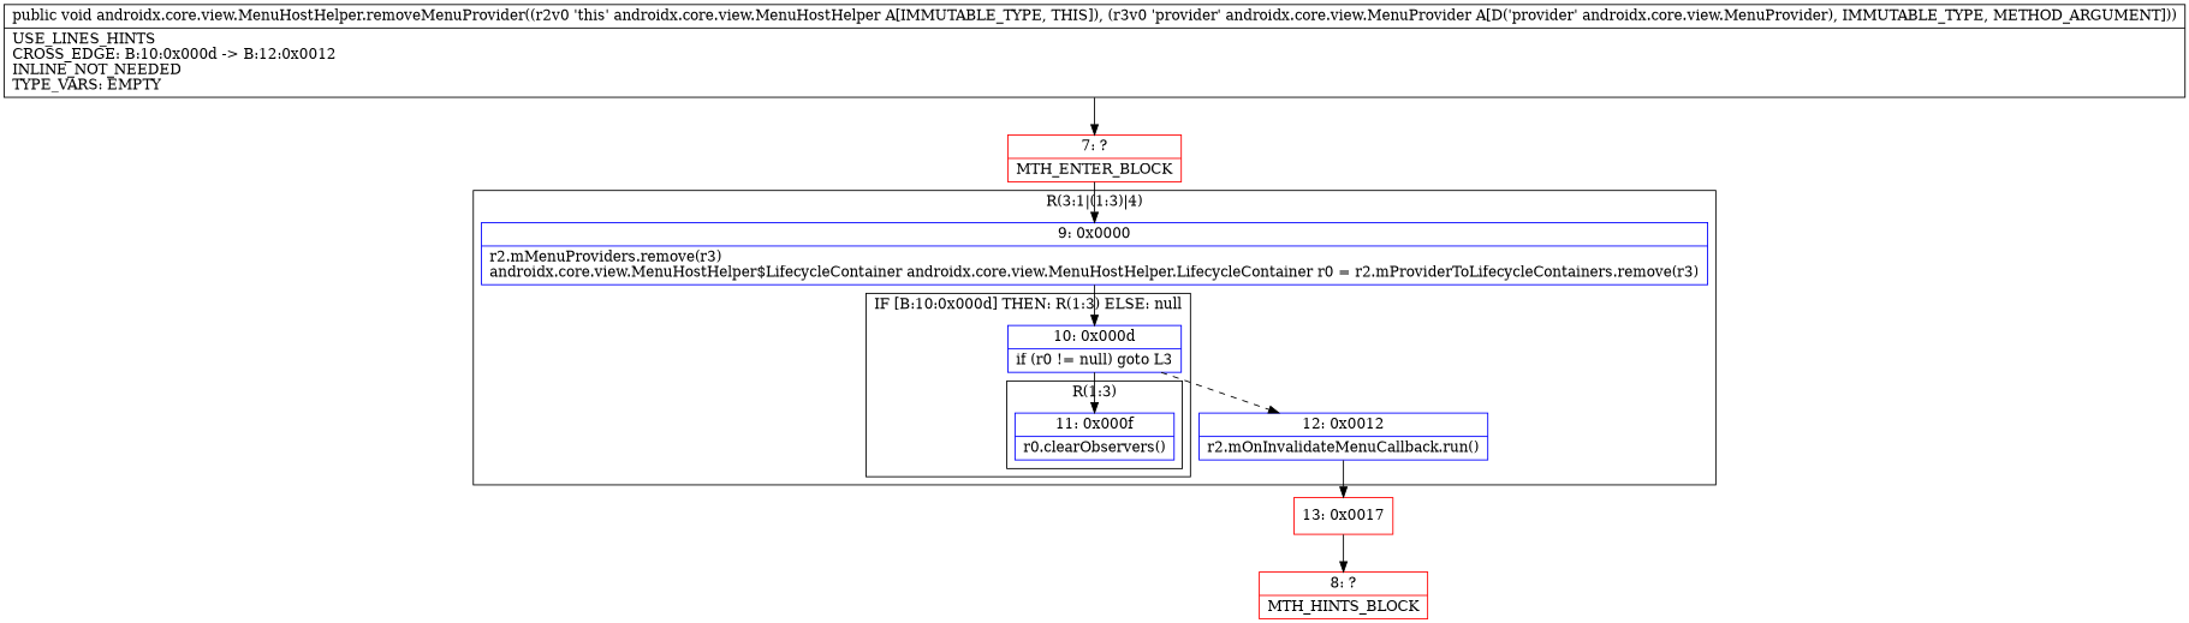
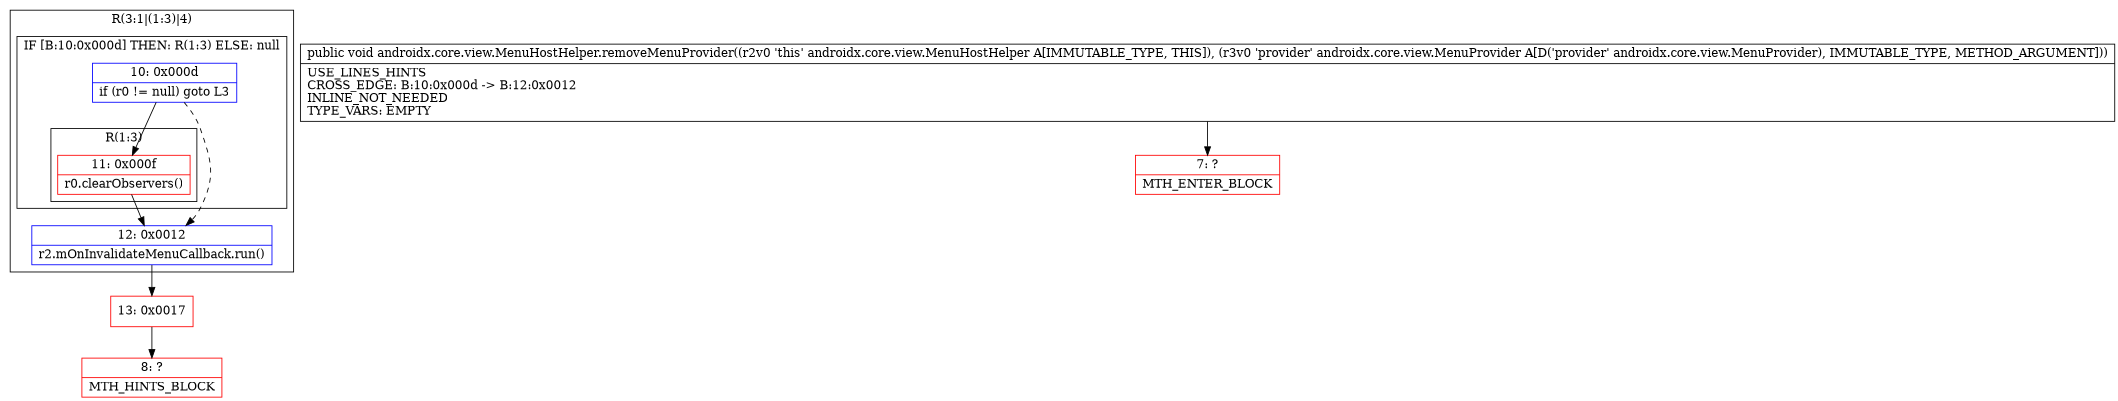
  digraph {
    node [color=blue shape=record]
-   n1 [label="{11\:\ 0x000f|r0.clearObservers()\l}"]
+   n1 [color=red label="{11\:\ 0x000f|r0.clearObservers()\l}"]
    n2 [label="{10\:\ 0x000d|if (r0 != null) goto L3\l}"]
-   n3 [label="{9\:\ 0x0000|r2.mMenuProviders.remove(r3)\landroidx.core.view.MenuHostHelper$LifecycleContainer androidx.core.view.MenuHostHelper.LifecycleContainer r0 = r2.mProviderToLifecycleContainers.remove(r3)\l}"]
    n4 [label="{12\:\ 0x0012|r2.mOnInvalidateMenuCallback.run()\l}"]
    n5 [color=red label="{13\:\ 0x0017}"]
    n6 [color=red label="{8\:\ ?|MTH_HINTS_BLOCK\l}"]
    n7 [color=red label="{7\:\ ?|MTH_ENTER_BLOCK\l}"]
    n8 [label="{public void androidx.core.view.MenuHostHelper.removeMenuProvider((r2v0 'this' androidx.core.view.MenuHostHelper A[IMMUTABLE_TYPE, THIS]), (r3v0 'provider' androidx.core.view.MenuProvider A[D('provider' androidx.core.view.MenuProvider), IMMUTABLE_TYPE, METHOD_ARGUMENT]))  | USE_LINES_HINTS\lCROSS_EDGE: B:10:0x000d \-\> B:12:0x0012\lINLINE_NOT_NEEDED\lTYPE_VARS: EMPTY\l}" color=""]
    subgraph cluster_1 {
      label="R(3:1|(1:3)|4)"
-     n3
      n4
      subgraph cluster_2 {
        label="IF [B:10:0x000d] THEN: R(1:3) ELSE: null"
        n2
        subgraph cluster_3 {
          label="R(1:3)"
          n1
        }
      }
    }
+   n1 -> n4
    n2 -> n1
    n2 -> n4 [style=dashed]
-   n3 -> n2
    n4 -> n5
    n5 -> n6
-   n7 -> n3
    n8 -> n7
  }
